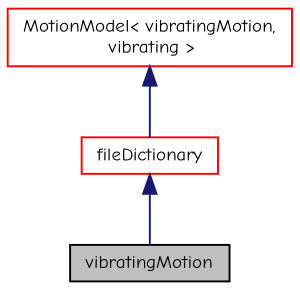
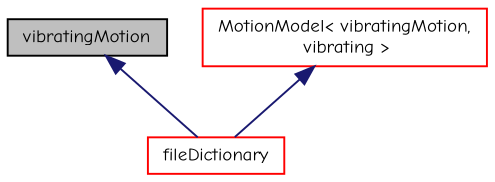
  digraph {
    fontname="Comic Neue"
    node [color=red fillcolor=white fontname="Comic Neue" fontsize=10 shape=record style=filled]
    edge [color=midnightblue dir=back fontname="Comic Neue" fontsize=10 labelfontname=Helvetica labelfontsize=10 style=solid]
    n1 [color=black fillcolor=grey75 fontcolor=black height=0.2 label=vibratingMotion width=0.4]
    n2 [height=0.2 label=fileDictionary width=0.4]
    n3 [height=0.2 label="MotionModel\< vibratingMotion,\l vibrating \>" width=0.4]
-   n2 -> n1
+   n1 -> n2
    n3 -> n2
  }
